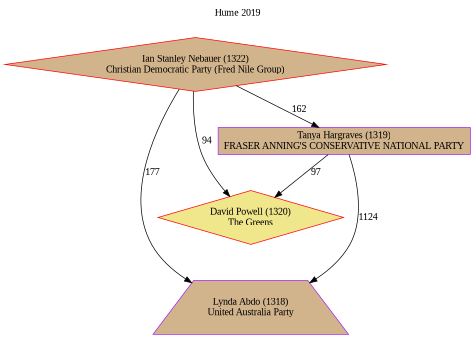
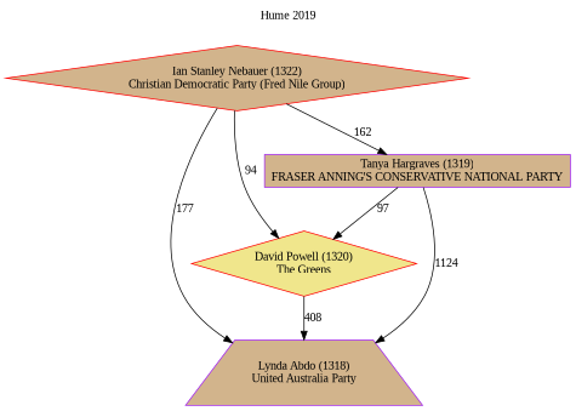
  digraph {
    label="Hume 2019"
    labelloc=t
    mclimit=10
    fontname="Liberation Serif"
    node [shape=diamond style=filled fillcolor=tan color=purple fontname="Liberation Serif"]
    edge [fontname="Liberation Serif"]
    n1 [label="Lynda Abdo (1318)\nUnited Australia Party" shape=trapezium]
    n2 [label="David Powell (1320)\nThe Greens" fillcolor=khaki color=red]
    n3 [label="Tanya Hargraves (1319)\nFRASER ANNING'S CONSERVATIVE NATIONAL PARTY" shape=box]
    n4 [label="Ian Stanley Nebauer (1322)\nChristian Democratic Party (Fred Nile Group)" color=red]
+   n2 -> n1 [label=408]
    n3 -> n1 [label=1124]
    n3 -> n2 [label=97]
    n4 -> n1 [label=177]
    n4 -> n2 [label=94]
    n4 -> n3 [label=162]
  }
